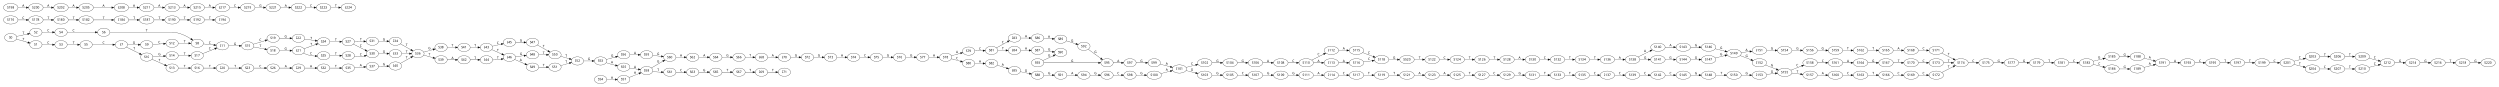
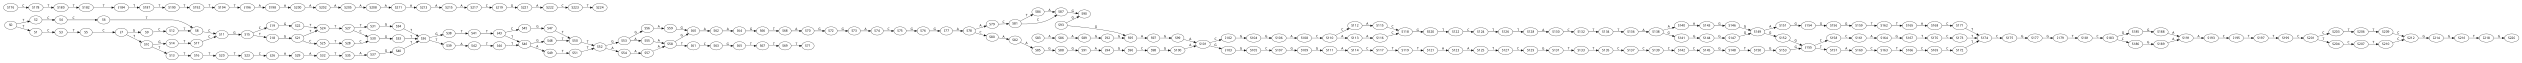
  strict digraph {
    fontname="Noto Sans"
    rankdir=LR
    node [fontname="Noto Sans"]
    edge [fontname="Noto Sans"]
    S0
    S1
    S2
    S3
    S4
    S5
    S6
    S7
    S8
    S9
    S10
    S11
    S12
    S13
    S14
    S15
    S16
    S17
    S18
    S19
    S20
    S21
    S22
    S23
    S24
    S25
    S26
    S27
    S28
    S29
    S30
    S31
    S32
    S33
    S34
    S35
    S36
    S37
    S38
    S39
    S40
    S41
    S42
    S43
    S44
    S45
    S46
    S47
    S48
    S49
    S50
    S51
    S52
    S53
    S54
    S55
    S56
    S57
    S58
    S59
    S60
    S61
    S62
    S63
    S64
    S65
    S66
    S67
    S68
    S69
    S70
    S71
    S72
    S73
    S74
    S75
    S76
    S77
    S78
    S79
    S80
    S81
    S82
    S83
    S84
    S85
    S86
    S87
    S88
    S89
    S90
    S91
    S92
    S94
    S95
    S93
    S96
    S97
    S98
    S99
    S100
    S101
    S102
    S103
    S104
    S105
    S106
    S107
    S108
    S109
    S110
    S111
    S112
    S113
    S114
    S115
    S116
    S117
    S118
    S119
    n121 [label=S520]
    S121
    S122
    S123
    S124
    S125
    S126
    S127
    S128
    S129
    S130
    S131
    S132
    S133
    S134
    S135
    S136
    S137
    S138
    S139
    S140
    S141
    S142
    S143
    S144
    S145
    S146
    S147
    S148
    S149
    S150
    S151
    S152
    S153
    S154
    S155
    S156
    S157
    S158
    S159
    S160
    S161
    S162
    S163
    S164
    S165
    S166
    S167
    S168
    S169
    S170
    S171
    S172
    S173
    S174
    S175
    S177
    S176
    S178
    S179
    S180
    S181
    S182
    S183
    S184
    S185
    S186
    S187
    S188
    S189
    S190
    S191
    S192
    S193
    S194
    S195
+   S196
    S197
    S198
    S199
    S200
    S201
    S202
    S203
    S204
    S205
    S206
    S207
    S208
    S209
    S210
    S211
    S212
    S213
    S214
    S215
    S216
    S217
    S218
    S219
    S220
    S221
    S222
    S223
    S224
    S0 -> S1 [label=T]
    S0 -> S2 [label=T]
    S1 -> S3 [label=C]
    S2 -> S4 [label=C]
    S3 -> S5 [label=T]
    S4 -> S6 [label=C]
    S5 -> S7 [label=C]
    S6 -> S8 [label=T]
    S7 -> S9 [label=G]
    S7 -> S10 [label=T]
    S8 -> S11 [label=C]
    S9 -> S12 [label=C]
    S10 -> S13 [label=T]
    S10 -> S14 [label=G]
    S11 -> S15 [label=G]
    S12 -> S8 [label=T]
    S13 -> S16 [label=T]
    S14 -> S17 [label=T]
    S15 -> S18 [label=T]
    S15 -> S19 [label=C]
    S16 -> S20 [label=T]
    S17 -> S11 [label=C]
    S18 -> S21 [label=G]
    S19 -> S22 [label=G]
    S20 -> S23 [label=T]
    S21 -> S24 [label=T]
    S21 -> S25 [label=C]
    S22 -> S24 [label=T]
    S23 -> S26 [label=C]
    S24 -> S27 [label=T]
    S25 -> S28 [label=T]
    S26 -> S29 [label=A]
    S27 -> S30 [label=C]
    S27 -> S31 [label=T]
    S28 -> S30 [label=C]
    S29 -> S32 [label=A]
    S30 -> S33 [label=G]
    S31 -> S34 [label=G]
    S32 -> S35 [label=T]
    S33 -> S36 [label=T]
    S34 -> S36 [label=T]
    S35 -> S37 [label=A]
    S36 -> S38 [label=G]
    S36 -> S39 [label=T]
    S37 -> S40 [label=G]
    S38 -> S41 [label=T]
    S39 -> S42 [label=A]
    S40 -> S36 [label=T]
    S41 -> S43 [label=T]
    S42 -> S44 [label=T]
    S43 -> S45 [label=C]
    S43 -> S46 [label=T]
    S44 -> S46 [label=T]
    S45 -> S47 [label=G]
    S46 -> S48 [label=G]
    S46 -> S49 [label=A]
    S47 -> S50 [label=T]
    S48 -> S50 [label=T]
    S49 -> S51 [label=T]
    S50 -> S52 [label=T]
    S51 -> S52 [label=T]
    S52 -> S53 [label=G]
+   S52 -> S54 [label=A]
    S53 -> S55 [label=A]
    S53 -> S56 [label=G]
    S54 -> S57 [label=A]
    S55 -> S58 [label=A]
    S56 -> S59 [label=A]
    S57 -> S58 [label=A]
    S58 -> S60 [label=G]
    S58 -> S61 [label=T]
    S59 -> S60 [label=G]
    S60 -> S62 [label=A]
    S61 -> S63 [label=C]
    S62 -> S64 [label=A]
    S63 -> S65 [label=G]
    S64 -> S66 [label=G]
    S65 -> S67 [label=T]
    S66 -> S68 [label=T]
    S67 -> S69 [label=T]
    S68 -> S70 [label=A]
    S69 -> S71 [label=T]
    S70 -> S72 [label=G]
    S72 -> S73 [label=G]
    S73 -> S74 [label=A]
    S74 -> S75 [label=C]
    S75 -> S76 [label=G]
    S76 -> S77 [label=G]
    S77 -> S78 [label=A]
    S78 -> S79 [label=A]
    S78 -> S80 [label=C]
    S79 -> S81 [label=C]
    S80 -> S82 [label=A]
-   S81 -> S83 [label=C]
+   S81 -> S87 [label=C]
    S81 -> S84 [label=T]
    S82 -> S85 [label=A]
    S83 -> S86 [label=A]
    S84 -> S87 [label=A]
    S85 -> S88 [label=G]
    S86 -> S89 [label=A]
    S87 -> S90 [label=G]
    S88 -> S91 [label=G]
    S89 -> S92 [label=G]
    S91 -> S94 [label=A]
    S92 -> S95 [label=G]
    S94 -> S96 [label=G]
    S95 -> S97 [label=A]
    S93 -> S90 [label=G]
    S93 -> S95 [label=G]
    S96 -> S98 [label=C]
    S97 -> S99 [label=G]
    S98 -> S100 [label=G]
    S99 -> S101 [label=A]
    S100 -> S101 [label=A]
    S101 -> S102 [label=C]
    S101 -> S103 [label=G]
    S102 -> S104 [label=G]
    S103 -> S105 [label=G]
    S104 -> S106 [label=G]
    S105 -> S107 [label=C]
    S106 -> S108 [label=A]
    S107 -> S109 [label=G]
    S108 -> S110 [label=C]
    S109 -> S111 [label=G]
    S110 -> S112 [label=C]
    S110 -> S113 [label=A]
    S111 -> S114 [label=A]
    S112 -> S115 [label=A]
    S113 -> S116 [label=A]
    S114 -> S117 [label=C]
    S115 -> S118 [label=C]
    S116 -> S118 [label=C]
    S117 -> S119 [label=T]
    S118 -> n121 [label=G]
    S119 -> S121 [label=T]
    n121 -> S122 [label=T]
    S121 -> S123 [label=A]
    S122 -> S124 [label=C]
    S123 -> S125 [label=A]
    S124 -> S126 [label=T]
    S125 -> S127 [label=T]
    S126 -> S128 [label=T]
    S127 -> S129 [label=C]
    S128 -> S130 [label=A]
    S129 -> S131 [label=G]
    S130 -> S132 [label=C]
    S131 -> S133 [label=T]
    S132 -> S134 [label=T]
    S133 -> S135 [label=T]
    S134 -> S136 [label=T]
    S135 -> S137 [label=C]
    S136 -> S138 [label=A]
    S137 -> S139 [label=C]
    S138 -> S140 [label=A]
    S138 -> S141 [label=G]
    S139 -> S142 [label=C]
    S140 -> S143 [label=A]
    S141 -> S144 [label=G]
    S142 -> S145 [label=C]
    S143 -> S146 [label=G]
    S144 -> S147 [label=G]
    S145 -> S148 [label=G]
    S146 -> S149 [label=G]
    S147 -> S149 [label=G]
    S148 -> S150 [label=T]
    S149 -> S151 [label=A]
    S149 -> S152 [label=G]
    S150 -> S153 [label=G]
    S151 -> S154 [label=G]
    S152 -> S155 [label=G]
    S153 -> S155 [label=G]
    S154 -> S156 [label=G]
    S155 -> S157 [label=T]
    S155 -> S158 [label=C]
    S156 -> S159 [label=G]
    S157 -> S160 [label=A]
    S158 -> S161 [label=C]
    S159 -> S162 [label=T]
    S160 -> S163 [label=C]
    S161 -> S164 [label=A]
    S162 -> S165 [label=T]
    S163 -> S166 [label=T]
    S164 -> S167 [label=G]
    S165 -> S168 [label=A]
    S166 -> S169 [label=C]
    S167 -> S170 [label=T]
    S168 -> S171 [label=C]
    S169 -> S172 [label=C]
    S170 -> S173 [label=C]
    S171 -> S174 [label=T]
    S172 -> S174 [label=T]
    S173 -> S174 [label=T]
    S174 -> S175 [label=C]
    S175 -> S177 [label=G]
    S177 -> S179 [label=G]
    S176 -> S178 [label=C]
    S178 -> S180 [label=T]
    S179 -> S181 [label=T]
    S180 -> S182 [label=T]
    S181 -> S183 [label=C]
    S182 -> S184 [label=T]
    S183 -> S185 [label=G]
    S183 -> S186 [label=C]
    S184 -> S187 [label=T]
    S185 -> S188 [label=G]
    S186 -> S189 [label=G]
    S187 -> S190 [label=T]
    S188 -> S191 [label=A]
    S189 -> S191 [label=A]
    S190 -> S192 [label=T]
    S191 -> S193 [label=A]
    S192 -> S194 [label=T]
    S193 -> S195 [label=C]
+   S194 -> S196 [label=T]
    S195 -> S197 [label=T]
+   S196 -> S198 [label=A]
    S197 -> S199 [label=T]
    S198 -> S200 [label=A]
    S199 -> S201 [label=C]
    S200 -> S202 [label=A]
    S201 -> S203 [label=C]
    S201 -> S204 [label=T]
    S202 -> S205 [label=A]
    S203 -> S206 [label=T]
    S204 -> S207 [label=C]
    S205 -> S208 [label=A]
    S206 -> S209 [label=T]
    S207 -> S210 [label=T]
    S208 -> S211 [label=A]
    S209 -> S212 [label=C]
    S210 -> S212 [label=C]
    S211 -> S213 [label=A]
    S212 -> S214 [label=G]
    S213 -> S215 [label=A]
    S214 -> S216 [label=G]
    S215 -> S217 [label=A]
    S216 -> S218 [label=T]
    S217 -> S219 [label=C]
    S218 -> S220 [label=G]
    S219 -> S221 [label=G]
    S221 -> S222 [label=A]
    S222 -> S223 [label=C]
    S223 -> S224 [label=T]
  }
